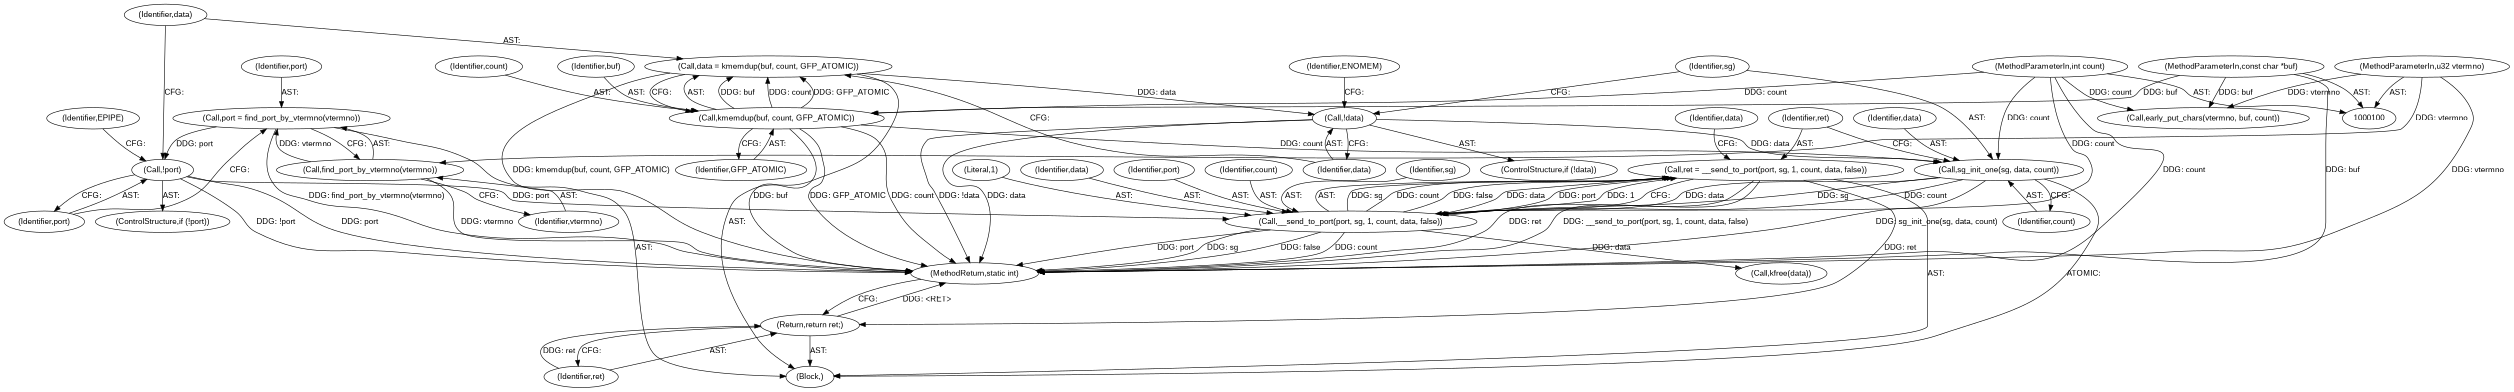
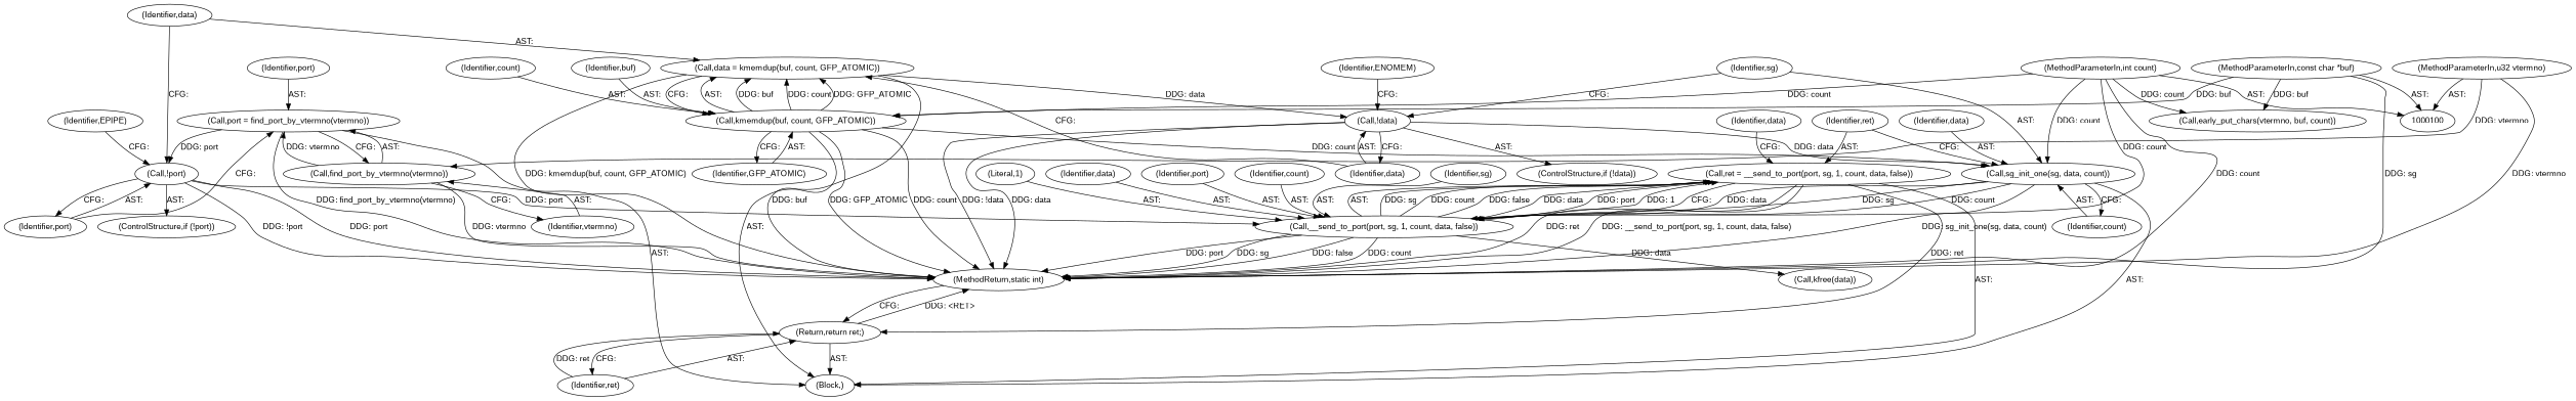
  digraph {
    fontname="Liberation Sans"
    node [fontname="Liberation Sans"]
    edge [fontname="Liberation Sans"]
    n1 [label="(Call,ret = __send_to_port(port, sg, 1, count, data, false))"]
    n2 [label="(Call,__send_to_port(port, sg, 1, count, data, false))"]
    n3 [label="(Return,return ret;)"]
    n4 [label="(MethodReturn,static int)"]
    n5 [label="(Block,)"]
    n6 [label="(Call,kfree(data))"]
    n7 [label="(Identifier,ret)"]
    n8 [label="(Call,!port)"]
    n9 [label="(ControlStructure,if (!port))"]
    n10 [label="(Identifier,port)"]
    n11 [label="(Call,port = find_port_by_vtermno(vtermno))"]
    n12 [label="(Call,find_port_by_vtermno(vtermno))"]
    n13 [label="(Identifier,vtermno)"]
    n14 [label="(MethodParameterIn,u32 vtermno)"]
    n15 [label="(Call,early_put_chars(vtermno, buf, count))"]
    1000100
    n17 [label="(Call,sg_init_one(sg, data, count))"]
    n18 [label="(Identifier,count)"]
    n19 [label="(Call,!data)"]
    n20 [label="(ControlStructure,if (!data))"]
    n21 [label="(Identifier,data)"]
    n22 [label="(Call,data = kmemdup(buf, count, GFP_ATOMIC))"]
    n23 [label="(Call,kmemdup(buf, count, GFP_ATOMIC))"]
    n24 [label="(Identifier,GFP_ATOMIC)"]
    n25 [label="(MethodParameterIn,const char *buf)"]
    n26 [label="(MethodParameterIn,int count)"]
    n27 [label="(Identifier,data)"]
    n28 [label="(Identifier,count)"]
    n29 [label="(Identifier,data)"]
    n30 [label="(Identifier,EPIPE)"]
    n31 [label="(Identifier,sg)"]
    n32 [label="(Identifier,data)"]
    n33 [label="(Identifier,port)"]
    n34 [label="(Identifier,port)"]
    n35 [label="(Identifier,count)"]
    n36 [label="(Literal,1)"]
    n37 [label="(Identifier,data)"]
    n38 [label="(Identifier,ENOMEM)"]
    n39 [label="(Identifier,sg)"]
    n40 [label="(Identifier,ret)"]
    n41 [label="(Identifier,buf)"]
    n1 -> n2 [label="CFG: "]
    n1 -> n3 [label="DDG: ret"]
    n1 -> n4 [label="DDG: ret"]
    n1 -> n4 [label="DDG: __send_to_port(port, sg, 1, count, data, false)"]
    n1 -> n5 [label="AST: "]
    n2 -> n1 [label="AST: "]
    n2 -> n1 [label="DDG: sg"]
    n2 -> n1 [label="DDG: count"]
    n2 -> n1 [label="DDG: false"]
    n2 -> n1 [label="DDG: data"]
    n2 -> n1 [label="DDG: port"]
    n2 -> n1 [label="DDG: 1"]
    n2 -> n4 [label="DDG: false"]
    n2 -> n4 [label="DDG: count"]
    n2 -> n4 [label="DDG: port"]
    n2 -> n4 [label="DDG: sg"]
    n2 -> n6 [label="DDG: data"]
    n3 -> n4 [label="DDG: <RET>"]
    n3 -> n5 [label="AST: "]
    n3 -> n7 [label="CFG: "]
    n4 -> n3 [label="CFG: "]
    n7 -> n3 [label="AST: "]
    n7 -> n3 [label="DDG: ret"]
    n8 -> n2 [label="DDG: port"]
    n8 -> n4 [label="DDG: port"]
    n8 -> n4 [label="DDG: !port"]
    n8 -> n9 [label="AST: "]
    n8 -> n10 [label="CFG: "]
    n10 -> n8 [label="AST: "]
    n10 -> n11 [label="CFG: "]
    n11 -> n4 [label="DDG: find_port_by_vtermno(vtermno)"]
    n11 -> n5 [label="AST: "]
    n11 -> n8 [label="DDG: port"]
    n11 -> n12 [label="CFG: "]
    n12 -> n4 [label="DDG: vtermno"]
    n12 -> n11 [label="AST: "]
    n12 -> n11 [label="DDG: vtermno"]
    n12 -> n13 [label="CFG: "]
    n13 -> n12 [label="AST: "]
    n14 -> n4 [label="DDG: vtermno"]
    n14 -> n12 [label="DDG: vtermno"]
-   n14 -> n15 [label="DDG: vtermno"]
    n14 -> 1000100 [label="AST: "]
    n17 -> n2 [label="DDG: sg"]
    n17 -> n2 [label="DDG: count"]
    n17 -> n2 [label="DDG: data"]
    n17 -> n4 [label="DDG: sg_init_one(sg, data, count)"]
-   n17 -> n5 [label="ATOMIC: "]
+   n17 -> n5 [label="AST: "]
    n17 -> n18 [label="CFG: "]
    n18 -> n17 [label="AST: "]
    n19 -> n4 [label="DDG: !data"]
    n19 -> n4 [label="DDG: data"]
    n19 -> n17 [label="DDG: data"]
    n19 -> n20 [label="AST: "]
    n19 -> n21 [label="CFG: "]
    n21 -> n19 [label="AST: "]
    n21 -> n22 [label="CFG: "]
    n22 -> n4 [label="DDG: kmemdup(buf, count, GFP_ATOMIC)"]
    n22 -> n5 [label="AST: "]
    n22 -> n19 [label="DDG: data"]
    n22 -> n23 [label="CFG: "]
    n23 -> n4 [label="DDG: count"]
    n23 -> n4 [label="DDG: buf"]
    n23 -> n4 [label="DDG: GFP_ATOMIC"]
    n23 -> n17 [label="DDG: count"]
    n23 -> n22 [label="AST: "]
    n23 -> n22 [label="DDG: buf"]
    n23 -> n22 [label="DDG: count"]
    n23 -> n22 [label="DDG: GFP_ATOMIC"]
    n23 -> n24 [label="CFG: "]
    n24 -> n23 [label="AST: "]
-   n25 -> n4 [label="DDG: buf"]
+   n25 -> n4 [label="DDG: sg"]
    n25 -> n15 [label="DDG: buf"]
    n25 -> 1000100 [label="AST: "]
    n25 -> n23 [label="DDG: buf"]
    n26 -> n2 [label="DDG: count"]
    n26 -> n4 [label="DDG: count"]
    n26 -> n15 [label="DDG: count"]
    n26 -> 1000100 [label="AST: "]
    n26 -> n17 [label="DDG: count"]
    n26 -> n23 [label="DDG: count"]
    n27 -> n2 [label="AST: "]
    n28 -> n2 [label="AST: "]
    n29 -> n17 [label="AST: "]
    n30 -> n8 [label="CFG: "]
    n31 -> n2 [label="AST: "]
    n32 -> n1 [label="CFG: "]
    n33 -> n2 [label="AST: "]
    n34 -> n11 [label="AST: "]
    n35 -> n23 [label="AST: "]
    n36 -> n2 [label="AST: "]
    n37 -> n8 [label="CFG: "]
    n37 -> n22 [label="AST: "]
    n38 -> n19 [label="CFG: "]
    n39 -> n17 [label="AST: "]
    n39 -> n19 [label="CFG: "]
    n40 -> n1 [label="AST: "]
    n40 -> n17 [label="CFG: "]
    n41 -> n23 [label="AST: "]
  }
